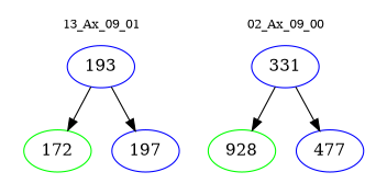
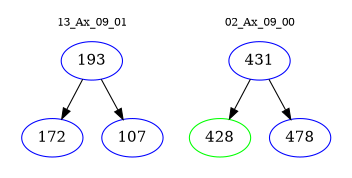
  digraph {
    node [color=blue]
    edge [color=black]
    n1 [label=193]
-   n2 [color=green label=172]
-   n3 [label=197]
-   n4 [label=331]
-   n5 [color=green label=928]
-   n6 [label=477]
+   n2 [label=172]
+   n3 [label=107]
+   n4 [label=431]
+   n5 [color=green label=428]
+   n6 [label=478]
    subgraph cluster_1 {
      color=white
      fontsize=10
      label="13_Ax_09_01"
      n1
      n2
      n3
    }
    subgraph cluster_2 {
      color=white
      fontsize=10
      label="02_Ax_09_00"
      n4
      n5
      n6
    }
    n1 -> n2
    n1 -> n3
    n4 -> n5
    n4 -> n6
  }
